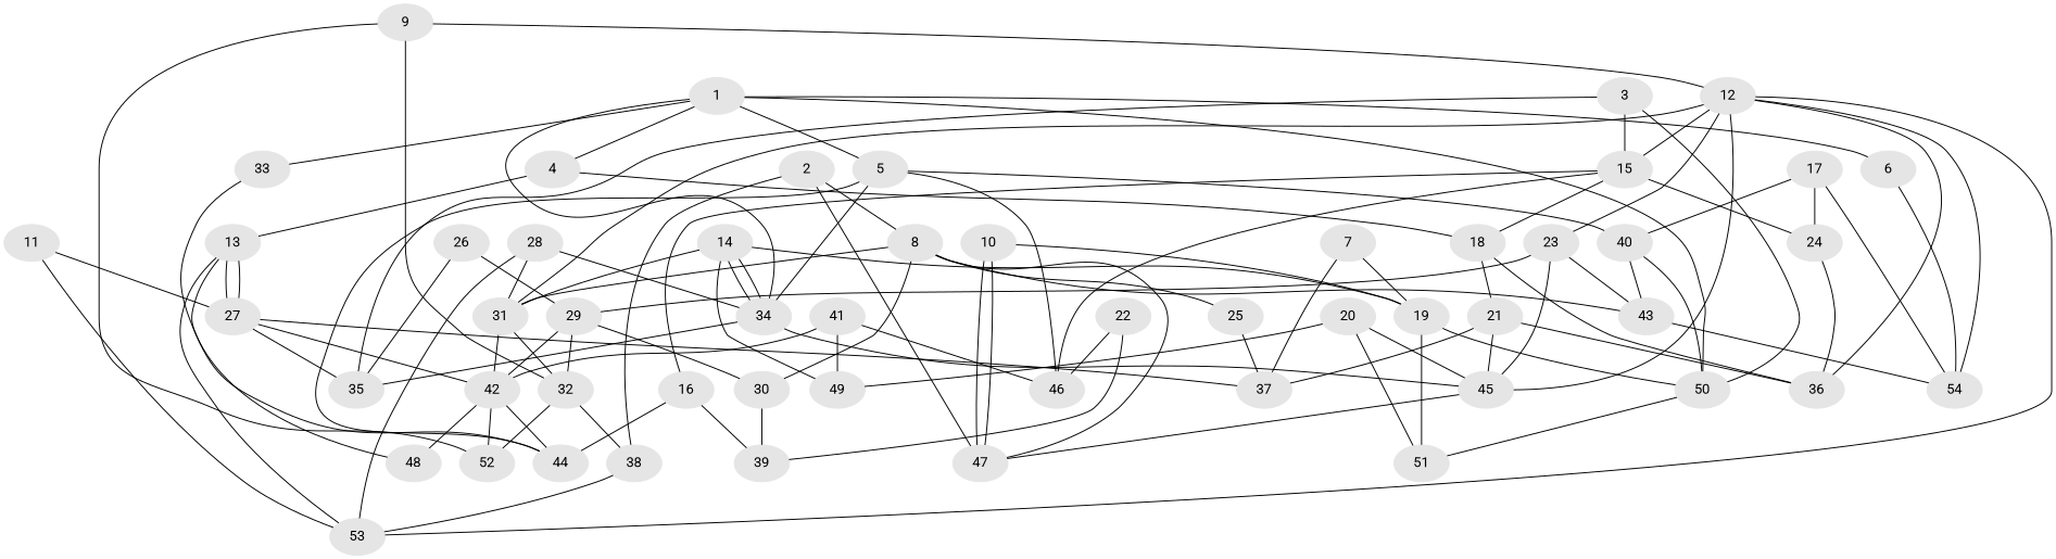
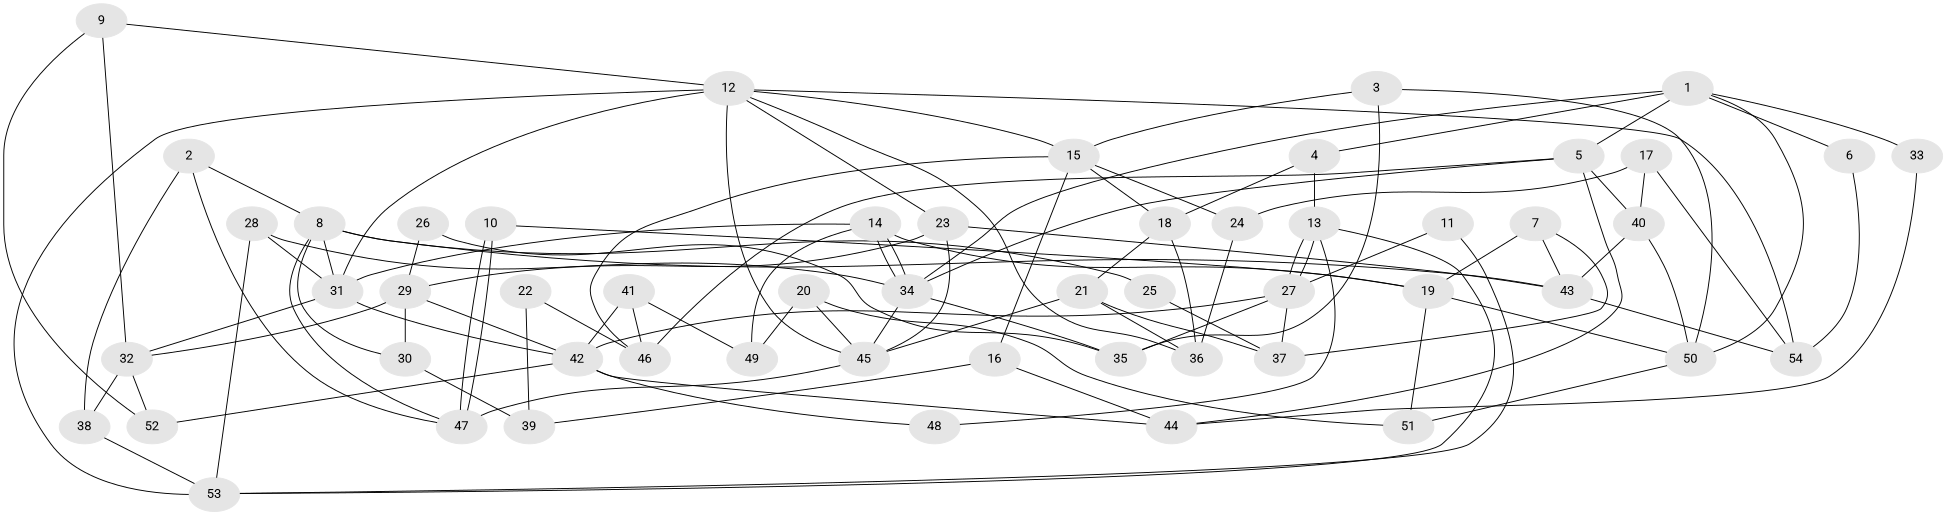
  graph {
    fontname=Roboto
    node [color=gray90 fontname=Roboto style=filled]
    edge [fontname=Roboto]
    1
    4
    5
    6
    33
    34
    50
    13
    18
    40
    44
    46
    54
    35
    45
    51
    2
    8
    38
    47
    43
    25
    30
    31
    53
    3
    15
    16
    24
    27
    48
    36
    21
    7
    19
    37
    39
    32
    42
    9
    12
    52
    23
    10
    11
    29
    14
    49
    17
    20
    22
    26
    28
    41
    1 -- 4
    1 -- 5
    1 -- 6
    1 -- 33
    1 -- 34
    1 -- 50
    4 -- 13
    4 -- 18
    5 -- 34
    5 -- 40
    5 -- 44
    5 -- 46
    6 -- 54
    33 -- 44
    34 -- 35
    34 -- 45
    50 -- 51
    13 -- 53
    13 -- 27
    13 -- 27
    13 -- 48
    18 -- 36
    18 -- 21
    40 -- 50
    40 -- 43
    45 -- 47
    2 -- 8
    2 -- 38
    2 -- 47
    8 -- 47
    8 -- 43
    8 -- 25
    8 -- 30
    8 -- 31
    38 -- 53
    43 -- 54
    25 -- 37
    30 -- 39
    31 -- 32
    31 -- 42
    3 -- 50
    3 -- 35
    3 -- 15
    15 -- 18
    15 -- 46
    15 -- 16
    15 -- 24
    16 -- 44
    16 -- 39
    24 -- 36
    27 -- 35
    27 -- 37
    27 -- 42
    21 -- 45
    21 -- 36
    21 -- 37
+   7 -- 43
    7 -- 19
    7 -- 37
    19 -- 50
    19 -- 51
    32 -- 38
    32 -- 52
    42 -- 44
    42 -- 48
    42 -- 52
    9 -- 32
    9 -- 12
    9 -- 52
    12 -- 54
    12 -- 45
    12 -- 31
    12 -- 53
    12 -- 15
    12 -- 36
    12 -- 23
    23 -- 45
    23 -- 43
    23 -- 29
    10 -- 47
    10 -- 47
    10 -- 19
    11 -- 53
    11 -- 27
    29 -- 30
    29 -- 32
    29 -- 42
    14 -- 34
    14 -- 34
    14 -- 31
    14 -- 19
    14 -- 49
    17 -- 40
    17 -- 54
    17 -- 24
    20 -- 45
    20 -- 51
    20 -- 49
    22 -- 46
    22 -- 39
    26 -- 35
    26 -- 29
    28 -- 34
    28 -- 31
    28 -- 53
    41 -- 46
    41 -- 42
    41 -- 49
  }
